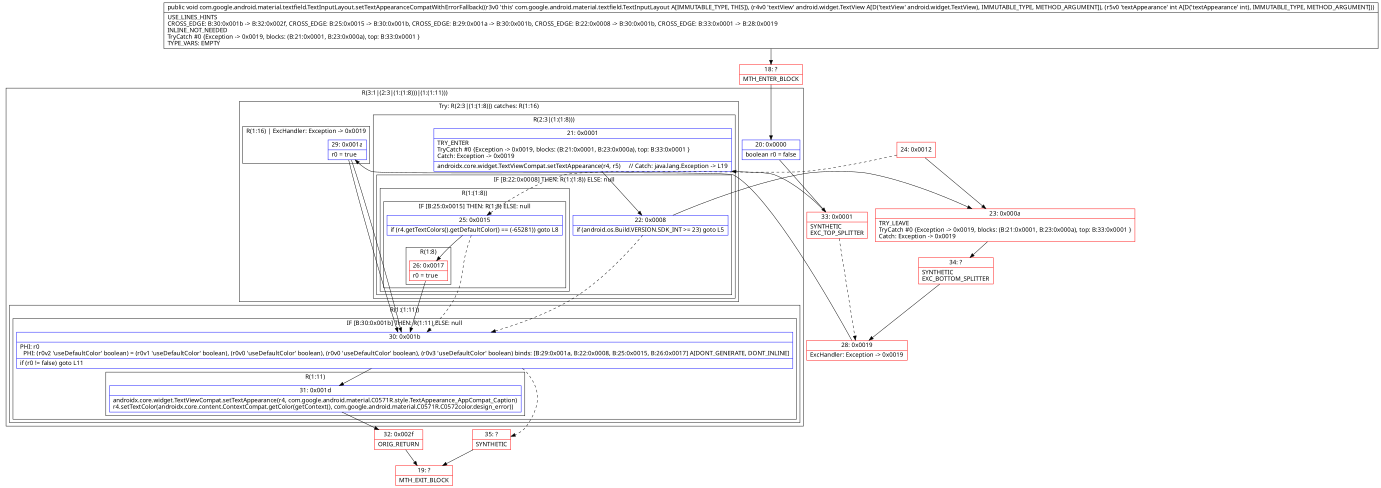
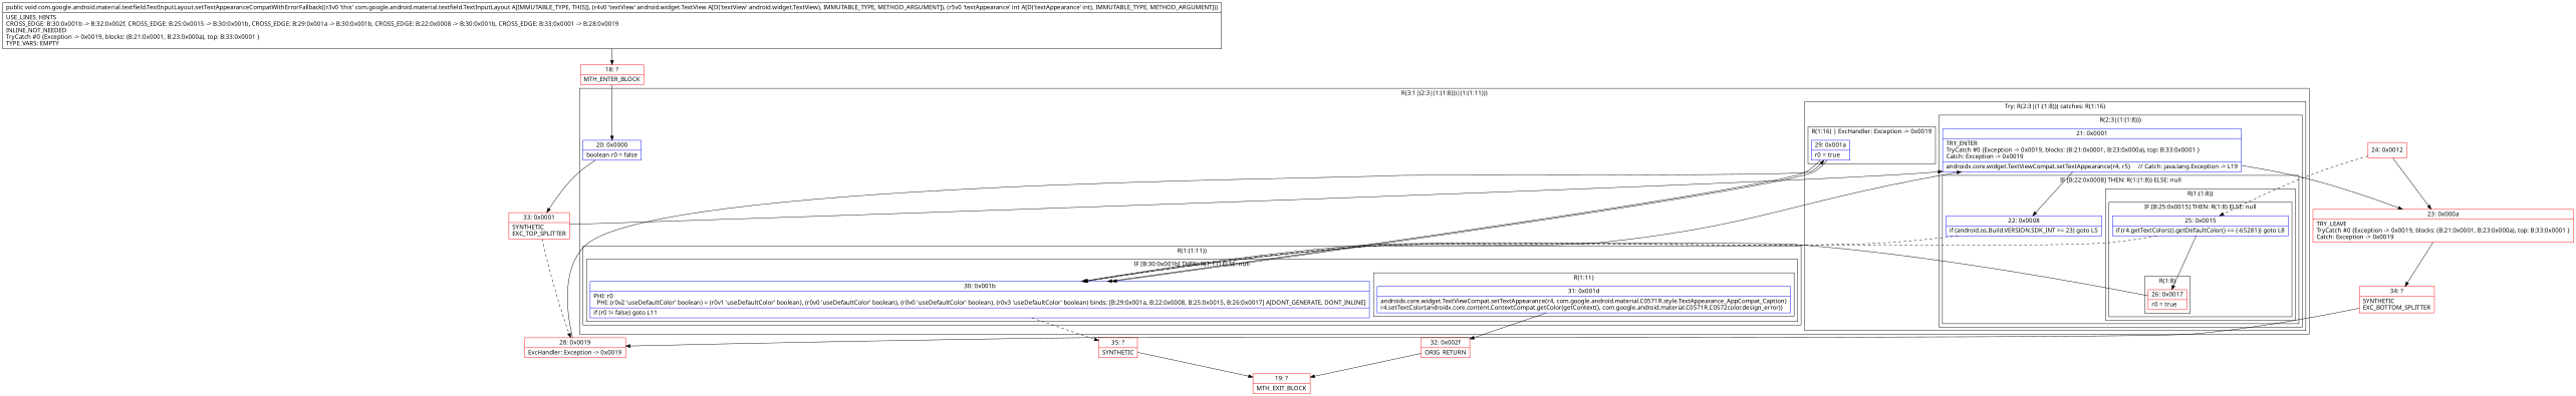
  digraph {
    fontname="Noto Sans"
    node [color=red fontname="Noto Sans" shape=record]
    edge [fontname="Noto Sans"]
    n1 [label="{26\:\ 0x0017|r0 = true\l}"]
    n2 [color=blue label="{25\:\ 0x0015|if (r4.getTextColors().getDefaultColor() == (\-65281)) goto L8\l}"]
    n3 [color=blue label="{22\:\ 0x0008|if (android.os.Build.VERSION.SDK_INT \>= 23) goto L5\l}"]
    n4 [color=blue label="{21\:\ 0x0001|TRY_ENTER\lTryCatch #0 \{Exception \-\> 0x0019, blocks: (B:21:0x0001, B:23:0x000a), top: B:33:0x0001 \}\lCatch: Exception \-\> 0x0019\l|androidx.core.widget.TextViewCompat.setTextAppearance(r4, r5)     \/\/ Catch: java.lang.Exception \-\> L19\l}"]
    n5 [color=blue label="{29\:\ 0x001a|r0 = true\l}"]
    n6 [color=blue label="{31\:\ 0x001d|androidx.core.widget.TextViewCompat.setTextAppearance(r4, com.google.android.material.C0571R.style.TextAppearance_AppCompat_Caption)\lr4.setTextColor(androidx.core.content.ContextCompat.getColor(getContext(), com.google.android.material.C0571R.C0572color.design_error))\l}"]
    n7 [color=blue label="{30\:\ 0x001b|PHI: r0 \l  PHI: (r0v2 'useDefaultColor' boolean) = (r0v1 'useDefaultColor' boolean), (r0v0 'useDefaultColor' boolean), (r0v0 'useDefaultColor' boolean), (r0v3 'useDefaultColor' boolean) binds: [B:29:0x001a, B:22:0x0008, B:25:0x0015, B:26:0x0017] A[DONT_GENERATE, DONT_INLINE]\l|if (r0 != false) goto L11\l}"]
    n8 [color=blue label="{20\:\ 0x0000|boolean r0 = false\l}"]
    n9 [label="{23\:\ 0x000a|TRY_LEAVE\lTryCatch #0 \{Exception \-\> 0x0019, blocks: (B:21:0x0001, B:23:0x000a), top: B:33:0x0001 \}\lCatch: Exception \-\> 0x0019\l}"]
    n10 [label="{32\:\ 0x002f|ORIG_RETURN\l}"]
    n11 [label="{35\:\ ?|SYNTHETIC\l}"]
    n12 [label="{33\:\ 0x0001|SYNTHETIC\lEXC_TOP_SPLITTER\l}"]
    n13 [label="{28\:\ 0x0019|ExcHandler: Exception \-\> 0x0019\l}"]
    n14 [label="{34\:\ ?|SYNTHETIC\lEXC_BOTTOM_SPLITTER\l}"]
    n15 [label="{19\:\ ?|MTH_EXIT_BLOCK\l}"]
    n16 [label="{18\:\ ?|MTH_ENTER_BLOCK\l}"]
    n17 [label="{24\:\ 0x0012}"]
    n18 [label="{public void com.google.android.material.textfield.TextInputLayout.setTextAppearanceCompatWithErrorFallback((r3v0 'this' com.google.android.material.textfield.TextInputLayout A[IMMUTABLE_TYPE, THIS]), (r4v0 'textView' android.widget.TextView A[D('textView' android.widget.TextView), IMMUTABLE_TYPE, METHOD_ARGUMENT]), (r5v0 'textAppearance' int A[D('textAppearance' int), IMMUTABLE_TYPE, METHOD_ARGUMENT]))  | USE_LINES_HINTS\lCROSS_EDGE: B:30:0x001b \-\> B:32:0x002f, CROSS_EDGE: B:25:0x0015 \-\> B:30:0x001b, CROSS_EDGE: B:29:0x001a \-\> B:30:0x001b, CROSS_EDGE: B:22:0x0008 \-\> B:30:0x001b, CROSS_EDGE: B:33:0x0001 \-\> B:28:0x0019\lINLINE_NOT_NEEDED\lTryCatch #0 \{Exception \-\> 0x0019, blocks: (B:21:0x0001, B:23:0x000a), top: B:33:0x0001 \}\lTYPE_VARS: EMPTY\l}" color=""]
    subgraph cluster_1 {
      label="R(3:1|(2:3|(1:(1:8)))|(1:(1:11)))"
      n8
      subgraph cluster_2 {
        label="Try: R(2:3|(1:(1:8))) catches: R(1:16)"
        subgraph cluster_3 {
          label="R(2:3|(1:(1:8)))"
          n4
          subgraph cluster_4 {
            label="IF [B:22:0x0008] THEN: R(1:(1:8)) ELSE: null"
            n3
            subgraph cluster_5 {
              label="R(1:(1:8))"
              subgraph cluster_6 {
                label="IF [B:25:0x0015] THEN: R(1:8) ELSE: null"
                n2
                subgraph cluster_7 {
                  label="R(1:8)"
                  n1
                }
              }
            }
          }
        }
        subgraph cluster_8 {
          label="R(1:16) | ExcHandler: Exception \-\> 0x0019\l"
          n5
        }
      }
      subgraph cluster_9 {
        label="R(1:(1:11))"
        subgraph cluster_10 {
          label="IF [B:30:0x001b] THEN: R(1:11) ELSE: null"
          n7
          subgraph cluster_11 {
            label="R(1:11)"
            n6
          }
        }
      }
    }
    subgraph cluster_12 {
      label="R(1:16) | ExcHandler: Exception \-\> 0x0019\l"
    }
    n1 -> n7
    n2 -> n1
    n2 -> n7 [style=dashed]
    n3 -> n7 [style=dashed]
-   n3 -> n9
+   n4 -> n9
    n4 -> n3
    n5 -> n7
    n5 -> n7
    n6 -> n10
-   n7 -> n6
+   n7 -> n4
    n7 -> n11 [style=dashed]
    n8 -> n12
    n9 -> n14
    n10 -> n15
    n11 -> n15
    n12 -> n4
    n12 -> n13 [style=dashed]
    n13 -> n5
    n14 -> n13
    n16 -> n8
    n17 -> n2 [style=dashed]
    n17 -> n9
    n18 -> n16
  }
